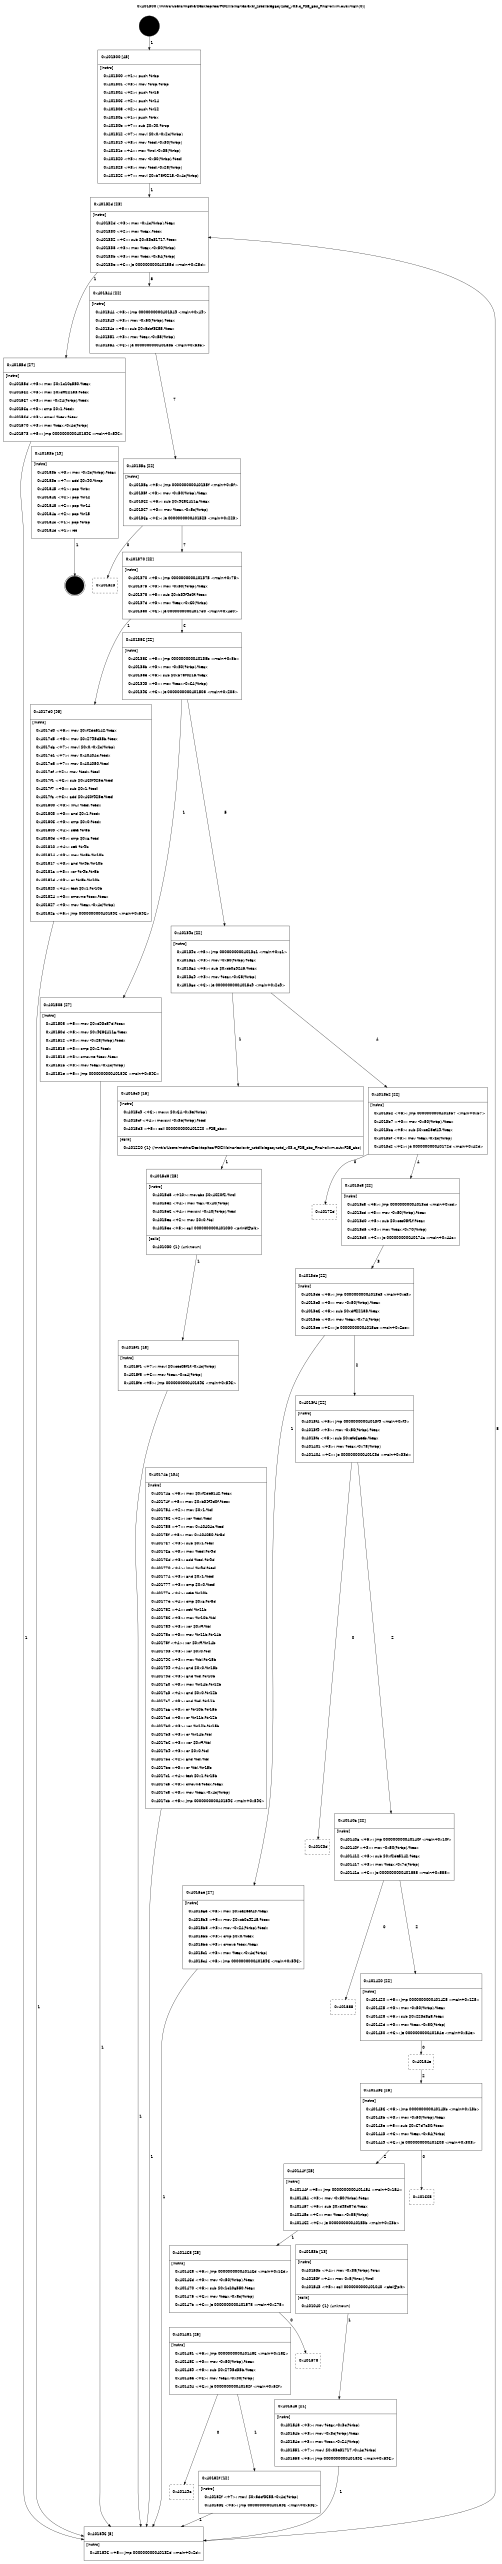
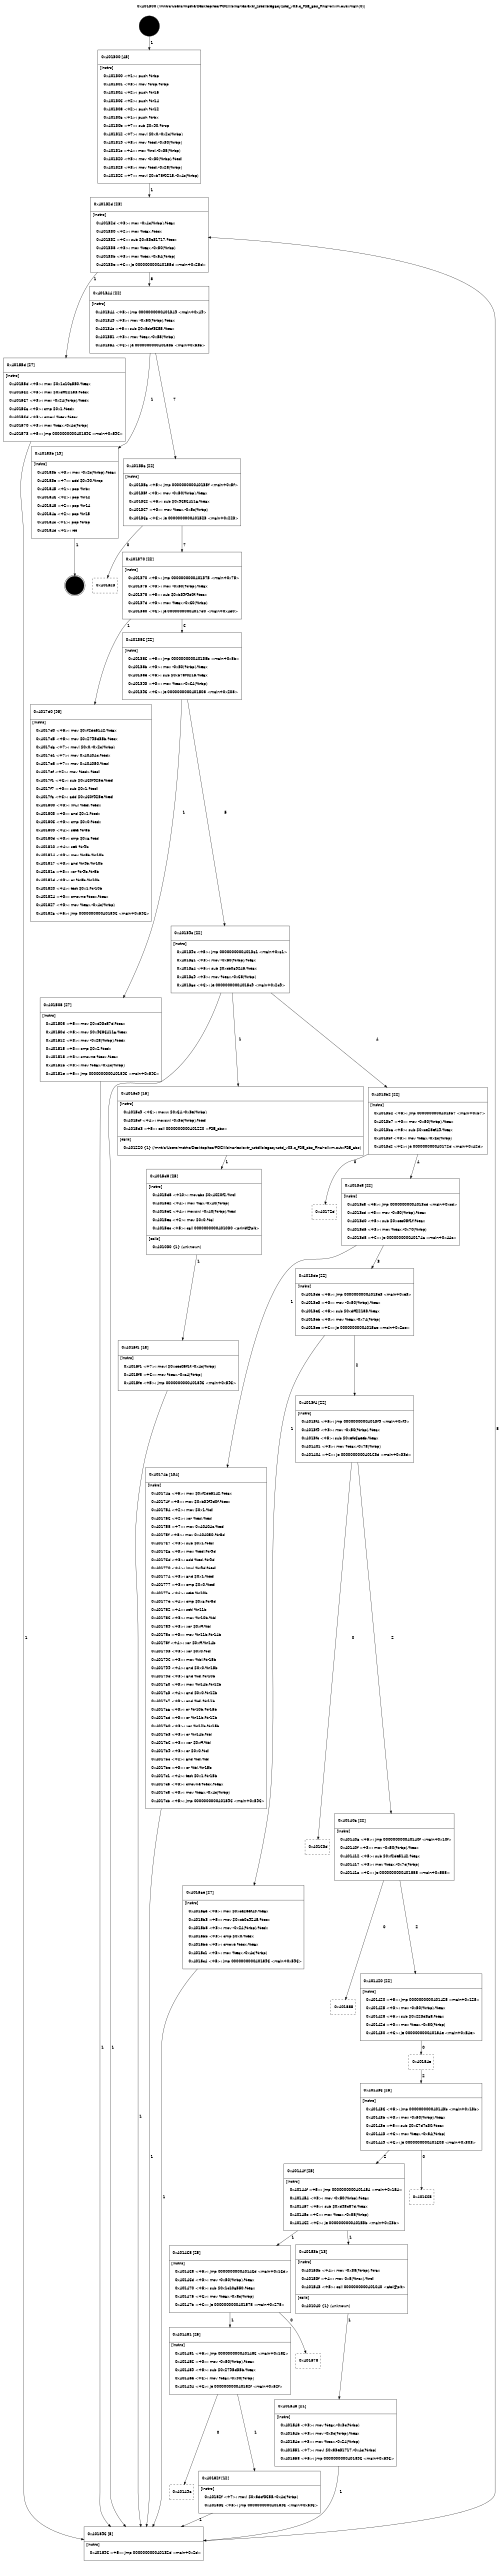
  digraph {
    fontname="DejaVu Sans"
    label="0x401300 (/mnt/c/Users/mathe/Desktop/tcc/POCII/binaries/extr_zstdliblegacyzstd_v03.c_FSE_abs_Final-ollvm.out::main(0))"
    labelloc=t
    node [fontname="DejaVu Sans" shape=record]
    edge [fontname="DejaVu Sans"]
    Entry [fillcolor=black height=0.3 shape=circle style=filled width=0.3]
    n2 [label="{\n     0x401300 [45]\l\n     | [instrs]\l\n     &nbsp;&nbsp;0x401300 \<+1\>: push %rbp\l\n     &nbsp;&nbsp;0x401301 \<+3\>: mov %rsp,%rbp\l\n     &nbsp;&nbsp;0x401304 \<+2\>: push %r15\l\n     &nbsp;&nbsp;0x401306 \<+2\>: push %r14\l\n     &nbsp;&nbsp;0x401308 \<+2\>: push %r12\l\n     &nbsp;&nbsp;0x40130a \<+1\>: push %rbx\l\n     &nbsp;&nbsp;0x40130b \<+7\>: sub $0x90,%rsp\l\n     &nbsp;&nbsp;0x401312 \<+7\>: movl $0x0,-0x2c(%rbp)\l\n     &nbsp;&nbsp;0x401319 \<+3\>: mov %edi,-0x30(%rbp)\l\n     &nbsp;&nbsp;0x40131c \<+4\>: mov %rsi,-0x38(%rbp)\l\n     &nbsp;&nbsp;0x401320 \<+3\>: mov -0x30(%rbp),%edi\l\n     &nbsp;&nbsp;0x401323 \<+3\>: mov %edi,-0x28(%rbp)\l\n     &nbsp;&nbsp;0x401326 \<+7\>: movl $0xb78f0215,-0x4c(%rbp)\l\n  }"]
    n3 [label="{\n     0x40132d [23]\l\n     | [instrs]\l\n     &nbsp;&nbsp;0x40132d \<+3\>: mov -0x4c(%rbp),%eax\l\n     &nbsp;&nbsp;0x401330 \<+2\>: mov %eax,%ecx\l\n     &nbsp;&nbsp;0x401332 \<+6\>: sub $0x83e31717,%ecx\l\n     &nbsp;&nbsp;0x401338 \<+3\>: mov %eax,-0x50(%rbp)\l\n     &nbsp;&nbsp;0x40133b \<+3\>: mov %ecx,-0x54(%rbp)\l\n     &nbsp;&nbsp;0x40133e \<+6\>: je 000000000040155d \<main+0x25d\>\l\n  }"]
    n4 [label="{\n     0x40155d [27]\l\n     | [instrs]\l\n     &nbsp;&nbsp;0x40155d \<+5\>: mov $0x1c10a550,%eax\l\n     &nbsp;&nbsp;0x401562 \<+5\>: mov $0xdff22183,%ecx\l\n     &nbsp;&nbsp;0x401567 \<+3\>: mov -0x24(%rbp),%edx\l\n     &nbsp;&nbsp;0x40156a \<+3\>: cmp $0x1,%edx\l\n     &nbsp;&nbsp;0x40156d \<+3\>: cmovl %ecx,%eax\l\n     &nbsp;&nbsp;0x401570 \<+3\>: mov %eax,-0x4c(%rbp)\l\n     &nbsp;&nbsp;0x401573 \<+5\>: jmp 0000000000401896 \<main+0x596\>\l\n  }"]
    n5 [label="{\n     0x401344 [22]\l\n     | [instrs]\l\n     &nbsp;&nbsp;0x401344 \<+5\>: jmp 0000000000401349 \<main+0x49\>\l\n     &nbsp;&nbsp;0x401349 \<+3\>: mov -0x50(%rbp),%eax\l\n     &nbsp;&nbsp;0x40134c \<+5\>: sub $0x8dcf3655,%eax\l\n     &nbsp;&nbsp;0x401351 \<+3\>: mov %eax,-0x58(%rbp)\l\n     &nbsp;&nbsp;0x401354 \<+6\>: je 000000000040183b \<main+0x53b\>\l\n  }"]
    n6 [label="{\n     0x401896 [5]\l\n     | [instrs]\l\n     &nbsp;&nbsp;0x401896 \<+5\>: jmp 000000000040132d \<main+0x2d\>\l\n  }"]
    n7 [label="{\n     0x40183b [19]\l\n     | [instrs]\l\n     &nbsp;&nbsp;0x40183b \<+3\>: mov -0x2c(%rbp),%eax\l\n     &nbsp;&nbsp;0x40183e \<+7\>: add $0x90,%rsp\l\n     &nbsp;&nbsp;0x401845 \<+1\>: pop %rbx\l\n     &nbsp;&nbsp;0x401846 \<+2\>: pop %r12\l\n     &nbsp;&nbsp;0x401848 \<+2\>: pop %r14\l\n     &nbsp;&nbsp;0x40184a \<+2\>: pop %r15\l\n     &nbsp;&nbsp;0x40184c \<+1\>: pop %rbp\l\n     &nbsp;&nbsp;0x40184d \<+1\>: ret\l\n  }"]
    n8 [label="{\n     0x40135a [22]\l\n     | [instrs]\l\n     &nbsp;&nbsp;0x40135a \<+5\>: jmp 000000000040135f \<main+0x5f\>\l\n     &nbsp;&nbsp;0x40135f \<+3\>: mov -0x50(%rbp),%eax\l\n     &nbsp;&nbsp;0x401362 \<+5\>: sub $0x9686411a,%eax\l\n     &nbsp;&nbsp;0x401367 \<+3\>: mov %eax,-0x5c(%rbp)\l\n     &nbsp;&nbsp;0x40136a \<+6\>: je 0000000000401523 \<main+0x223\>\l\n  }"]
    Exit [fillcolor=black height=0.3 peripheries=2 shape=circle style=filled width=0.3]
    n10 [label="{\n     0x401523\l\n  }" style=dashed]
    n11 [label="{\n     0x401370 [22]\l\n     | [instrs]\l\n     &nbsp;&nbsp;0x401370 \<+5\>: jmp 0000000000401375 \<main+0x75\>\l\n     &nbsp;&nbsp;0x401375 \<+3\>: mov -0x50(%rbp),%eax\l\n     &nbsp;&nbsp;0x401378 \<+5\>: sub $0xb39f9d0f,%eax\l\n     &nbsp;&nbsp;0x40137d \<+3\>: mov %eax,-0x60(%rbp)\l\n     &nbsp;&nbsp;0x401380 \<+6\>: je 00000000004017d0 \<main+0x4d0\>\l\n  }"]
    n12 [label="{\n     0x4017d0 [95]\l\n     | [instrs]\l\n     &nbsp;&nbsp;0x4017d0 \<+5\>: mov $0xf2de5142,%eax\l\n     &nbsp;&nbsp;0x4017d5 \<+5\>: mov $0x2795d35b,%ecx\l\n     &nbsp;&nbsp;0x4017da \<+7\>: movl $0x0,-0x2c(%rbp)\l\n     &nbsp;&nbsp;0x4017e1 \<+7\>: mov 0x40404c,%edx\l\n     &nbsp;&nbsp;0x4017e8 \<+7\>: mov 0x404050,%esi\l\n     &nbsp;&nbsp;0x4017ef \<+2\>: mov %edx,%edi\l\n     &nbsp;&nbsp;0x4017f1 \<+6\>: sub $0x460f925e,%edi\l\n     &nbsp;&nbsp;0x4017f7 \<+3\>: sub $0x1,%edi\l\n     &nbsp;&nbsp;0x4017fa \<+6\>: add $0x460f925e,%edi\l\n     &nbsp;&nbsp;0x401800 \<+3\>: imul %edi,%edx\l\n     &nbsp;&nbsp;0x401803 \<+3\>: and $0x1,%edx\l\n     &nbsp;&nbsp;0x401806 \<+3\>: cmp $0x0,%edx\l\n     &nbsp;&nbsp;0x401809 \<+4\>: sete %r8b\l\n     &nbsp;&nbsp;0x40180d \<+3\>: cmp $0xa,%esi\l\n     &nbsp;&nbsp;0x401810 \<+4\>: setl %r9b\l\n     &nbsp;&nbsp;0x401814 \<+3\>: mov %r8b,%r10b\l\n     &nbsp;&nbsp;0x401817 \<+3\>: and %r9b,%r10b\l\n     &nbsp;&nbsp;0x40181a \<+3\>: xor %r9b,%r8b\l\n     &nbsp;&nbsp;0x40181d \<+3\>: or %r8b,%r10b\l\n     &nbsp;&nbsp;0x401820 \<+4\>: test $0x1,%r10b\l\n     &nbsp;&nbsp;0x401824 \<+3\>: cmovne %ecx,%eax\l\n     &nbsp;&nbsp;0x401827 \<+3\>: mov %eax,-0x4c(%rbp)\l\n     &nbsp;&nbsp;0x40182a \<+5\>: jmp 0000000000401896 \<main+0x596\>\l\n  }"]
    n13 [label="{\n     0x401386 [22]\l\n     | [instrs]\l\n     &nbsp;&nbsp;0x401386 \<+5\>: jmp 000000000040138b \<main+0x8b\>\l\n     &nbsp;&nbsp;0x40138b \<+3\>: mov -0x50(%rbp),%eax\l\n     &nbsp;&nbsp;0x40138e \<+5\>: sub $0xb78f0215,%eax\l\n     &nbsp;&nbsp;0x401393 \<+3\>: mov %eax,-0x64(%rbp)\l\n     &nbsp;&nbsp;0x401396 \<+6\>: je 0000000000401508 \<main+0x208\>\l\n  }"]
    n14 [label="{\n     0x40149a\l\n  }" style=dashed]
    n15 [label="{\n     0x401508 [27]\l\n     | [instrs]\l\n     &nbsp;&nbsp;0x401508 \<+5\>: mov $0xd93c87d,%eax\l\n     &nbsp;&nbsp;0x40150d \<+5\>: mov $0x9686411a,%ecx\l\n     &nbsp;&nbsp;0x401512 \<+3\>: mov -0x28(%rbp),%edx\l\n     &nbsp;&nbsp;0x401515 \<+3\>: cmp $0x2,%edx\l\n     &nbsp;&nbsp;0x401518 \<+3\>: cmovne %ecx,%eax\l\n     &nbsp;&nbsp;0x40151b \<+3\>: mov %eax,-0x4c(%rbp)\l\n     &nbsp;&nbsp;0x40151e \<+5\>: jmp 0000000000401896 \<main+0x596\>\l\n  }"]
    n16 [label="{\n     0x40139c [22]\l\n     | [instrs]\l\n     &nbsp;&nbsp;0x40139c \<+5\>: jmp 00000000004013a1 \<main+0xa1\>\l\n     &nbsp;&nbsp;0x4013a1 \<+3\>: mov -0x50(%rbp),%eax\l\n     &nbsp;&nbsp;0x4013a4 \<+5\>: sub $0xcb0a9245,%eax\l\n     &nbsp;&nbsp;0x4013a9 \<+3\>: mov %eax,-0x68(%rbp)\l\n     &nbsp;&nbsp;0x4013ac \<+6\>: je 00000000004015c9 \<main+0x2c9\>\l\n  }"]
    n17 [label="{\n     0x40182f [12]\l\n     | [instrs]\l\n     &nbsp;&nbsp;0x40182f \<+7\>: movl $0x8dcf3655,-0x4c(%rbp)\l\n     &nbsp;&nbsp;0x401836 \<+5\>: jmp 0000000000401896 \<main+0x596\>\l\n  }"]
    n18 [label="{\n     0x4015c9 [15]\l\n     | [instrs]\l\n     &nbsp;&nbsp;0x4015c9 \<+6\>: movw $0x64,-0x3e(%rbp)\l\n     &nbsp;&nbsp;0x4015cf \<+4\>: movswl -0x3e(%rbp),%edi\l\n     &nbsp;&nbsp;0x4015d3 \<+5\>: call 0000000000401220 \<FSE_abs\>\l\n     | [calls]\l\n     &nbsp;&nbsp;0x401220 \{1\} (/mnt/c/Users/mathe/Desktop/tcc/POCII/binaries/extr_zstdliblegacyzstd_v03.c_FSE_abs_Final-ollvm.out::FSE_abs)\l\n  }"]
    n19 [label="{\n     0x4013b2 [22]\l\n     | [instrs]\l\n     &nbsp;&nbsp;0x4013b2 \<+5\>: jmp 00000000004013b7 \<main+0xb7\>\l\n     &nbsp;&nbsp;0x4013b7 \<+3\>: mov -0x50(%rbp),%eax\l\n     &nbsp;&nbsp;0x4013ba \<+5\>: sub $0xce28ef49,%eax\l\n     &nbsp;&nbsp;0x4013bf \<+3\>: mov %eax,-0x6c(%rbp)\l\n     &nbsp;&nbsp;0x4013c2 \<+6\>: je 000000000040172d \<main+0x42d\>\l\n  }"]
    n20 [label="{\n     0x401481 [25]\l\n     | [instrs]\l\n     &nbsp;&nbsp;0x401481 \<+5\>: jmp 0000000000401486 \<main+0x186\>\l\n     &nbsp;&nbsp;0x401486 \<+3\>: mov -0x50(%rbp),%eax\l\n     &nbsp;&nbsp;0x401489 \<+5\>: sub $0x2795d35b,%eax\l\n     &nbsp;&nbsp;0x40148e \<+6\>: mov %eax,-0x90(%rbp)\l\n     &nbsp;&nbsp;0x401494 \<+6\>: je 000000000040182f \<main+0x52f\>\l\n  }"]
    n21 [label="{\n     0x4015d8 [25]\l\n     | [instrs]\l\n     &nbsp;&nbsp;0x4015d8 \<+10\>: movabs $0x4020f2,%rdi\l\n     &nbsp;&nbsp;0x4015e2 \<+4\>: mov %ax,-0x40(%rbp)\l\n     &nbsp;&nbsp;0x4015e6 \<+4\>: movswl -0x40(%rbp),%esi\l\n     &nbsp;&nbsp;0x4015ea \<+2\>: mov $0x0,%al\l\n     &nbsp;&nbsp;0x4015ec \<+5\>: call 0000000000401030 \<printf@plt\>\l\n     | [calls]\l\n     &nbsp;&nbsp;0x401030 \{1\} (unknown)\l\n  }"]
    n22 [label="{\n     0x40172d\l\n  }" style=dashed]
    n23 [label="{\n     0x4013c8 [22]\l\n     | [instrs]\l\n     &nbsp;&nbsp;0x4013c8 \<+5\>: jmp 00000000004013cd \<main+0xcd\>\l\n     &nbsp;&nbsp;0x4013cd \<+3\>: mov -0x50(%rbp),%eax\l\n     &nbsp;&nbsp;0x4013d0 \<+5\>: sub $0xcec05f1f,%eax\l\n     &nbsp;&nbsp;0x4013d5 \<+3\>: mov %eax,-0x70(%rbp)\l\n     &nbsp;&nbsp;0x4013d8 \<+6\>: je 000000000040174a \<main+0x44a\>\l\n  }"]
    n24 [label="{\n     0x401578\l\n  }" style=dashed]
    n25 [label="{\n     0x4015f1 [18]\l\n     | [instrs]\l\n     &nbsp;&nbsp;0x4015f1 \<+7\>: movl $0xcec05f1f,-0x4c(%rbp)\l\n     &nbsp;&nbsp;0x4015f8 \<+6\>: mov %eax,-0xa4(%rbp)\l\n     &nbsp;&nbsp;0x4015fe \<+5\>: jmp 0000000000401896 \<main+0x596\>\l\n  }"]
    n26 [label="{\n     0x40174a [134]\l\n     | [instrs]\l\n     &nbsp;&nbsp;0x40174a \<+5\>: mov $0xf2de5142,%eax\l\n     &nbsp;&nbsp;0x40174f \<+5\>: mov $0xb39f9d0f,%ecx\l\n     &nbsp;&nbsp;0x401754 \<+2\>: mov $0x1,%dl\l\n     &nbsp;&nbsp;0x401756 \<+2\>: xor %esi,%esi\l\n     &nbsp;&nbsp;0x401758 \<+7\>: mov 0x40404c,%edi\l\n     &nbsp;&nbsp;0x40175f \<+8\>: mov 0x404050,%r8d\l\n     &nbsp;&nbsp;0x401767 \<+3\>: sub $0x1,%esi\l\n     &nbsp;&nbsp;0x40176a \<+3\>: mov %edi,%r9d\l\n     &nbsp;&nbsp;0x40176d \<+3\>: add %esi,%r9d\l\n     &nbsp;&nbsp;0x401770 \<+4\>: imul %r9d,%edi\l\n     &nbsp;&nbsp;0x401774 \<+3\>: and $0x1,%edi\l\n     &nbsp;&nbsp;0x401777 \<+3\>: cmp $0x0,%edi\l\n     &nbsp;&nbsp;0x40177a \<+4\>: sete %r10b\l\n     &nbsp;&nbsp;0x40177e \<+4\>: cmp $0xa,%r8d\l\n     &nbsp;&nbsp;0x401782 \<+4\>: setl %r11b\l\n     &nbsp;&nbsp;0x401786 \<+3\>: mov %r10b,%bl\l\n     &nbsp;&nbsp;0x401789 \<+3\>: xor $0xff,%bl\l\n     &nbsp;&nbsp;0x40178c \<+3\>: mov %r11b,%r14b\l\n     &nbsp;&nbsp;0x40178f \<+4\>: xor $0xff,%r14b\l\n     &nbsp;&nbsp;0x401793 \<+3\>: xor $0x0,%dl\l\n     &nbsp;&nbsp;0x401796 \<+3\>: mov %bl,%r15b\l\n     &nbsp;&nbsp;0x401799 \<+4\>: and $0x0,%r15b\l\n     &nbsp;&nbsp;0x40179d \<+3\>: and %dl,%r10b\l\n     &nbsp;&nbsp;0x4017a0 \<+3\>: mov %r14b,%r12b\l\n     &nbsp;&nbsp;0x4017a3 \<+4\>: and $0x0,%r12b\l\n     &nbsp;&nbsp;0x4017a7 \<+3\>: and %dl,%r11b\l\n     &nbsp;&nbsp;0x4017aa \<+3\>: or %r10b,%r15b\l\n     &nbsp;&nbsp;0x4017ad \<+3\>: or %r11b,%r12b\l\n     &nbsp;&nbsp;0x4017b0 \<+3\>: xor %r12b,%r15b\l\n     &nbsp;&nbsp;0x4017b3 \<+3\>: or %r14b,%bl\l\n     &nbsp;&nbsp;0x4017b6 \<+3\>: xor $0xff,%bl\l\n     &nbsp;&nbsp;0x4017b9 \<+3\>: or $0x0,%dl\l\n     &nbsp;&nbsp;0x4017bc \<+2\>: and %dl,%bl\l\n     &nbsp;&nbsp;0x4017be \<+3\>: or %bl,%r15b\l\n     &nbsp;&nbsp;0x4017c1 \<+4\>: test $0x1,%r15b\l\n     &nbsp;&nbsp;0x4017c5 \<+3\>: cmovne %ecx,%eax\l\n     &nbsp;&nbsp;0x4017c8 \<+3\>: mov %eax,-0x4c(%rbp)\l\n     &nbsp;&nbsp;0x4017cb \<+5\>: jmp 0000000000401896 \<main+0x596\>\l\n  }"]
    n27 [label="{\n     0x4013de [22]\l\n     | [instrs]\l\n     &nbsp;&nbsp;0x4013de \<+5\>: jmp 00000000004013e3 \<main+0xe3\>\l\n     &nbsp;&nbsp;0x4013e3 \<+3\>: mov -0x50(%rbp),%eax\l\n     &nbsp;&nbsp;0x4013e6 \<+5\>: sub $0xdff22183,%eax\l\n     &nbsp;&nbsp;0x4013eb \<+3\>: mov %eax,-0x74(%rbp)\l\n     &nbsp;&nbsp;0x4013ee \<+6\>: je 00000000004015ae \<main+0x2ae\>\l\n  }"]
    n28 [label="{\n     0x4015ae [27]\l\n     | [instrs]\l\n     &nbsp;&nbsp;0x4015ae \<+5\>: mov $0xce28ef49,%eax\l\n     &nbsp;&nbsp;0x4015b3 \<+5\>: mov $0xcb0a9245,%ecx\l\n     &nbsp;&nbsp;0x4015b8 \<+3\>: mov -0x24(%rbp),%edx\l\n     &nbsp;&nbsp;0x4015bb \<+3\>: cmp $0x0,%edx\l\n     &nbsp;&nbsp;0x4015be \<+3\>: cmove %ecx,%eax\l\n     &nbsp;&nbsp;0x4015c1 \<+3\>: mov %eax,-0x4c(%rbp)\l\n     &nbsp;&nbsp;0x4015c4 \<+5\>: jmp 0000000000401896 \<main+0x596\>\l\n  }"]
    n29 [label="{\n     0x4013f4 [22]\l\n     | [instrs]\l\n     &nbsp;&nbsp;0x4013f4 \<+5\>: jmp 00000000004013f9 \<main+0xf9\>\l\n     &nbsp;&nbsp;0x4013f9 \<+3\>: mov -0x50(%rbp),%eax\l\n     &nbsp;&nbsp;0x4013fc \<+5\>: sub $0xefc6aeeb,%eax\l\n     &nbsp;&nbsp;0x401401 \<+3\>: mov %eax,-0x78(%rbp)\l\n     &nbsp;&nbsp;0x401404 \<+6\>: je 000000000040163d \<main+0x33d\>\l\n  }"]
    n30 [label="{\n     0x40163d\l\n  }" style=dashed]
    n31 [label="{\n     0x40140a [22]\l\n     | [instrs]\l\n     &nbsp;&nbsp;0x40140a \<+5\>: jmp 000000000040140f \<main+0x10f\>\l\n     &nbsp;&nbsp;0x40140f \<+3\>: mov -0x50(%rbp),%eax\l\n     &nbsp;&nbsp;0x401412 \<+5\>: sub $0xf2de5142,%eax\l\n     &nbsp;&nbsp;0x401417 \<+3\>: mov %eax,-0x7c(%rbp)\l\n     &nbsp;&nbsp;0x40141a \<+6\>: je 0000000000401888 \<main+0x588\>\l\n  }"]
    n32 [label="{\n     0x401548 [21]\l\n     | [instrs]\l\n     &nbsp;&nbsp;0x401548 \<+3\>: mov %eax,-0x3c(%rbp)\l\n     &nbsp;&nbsp;0x40154b \<+3\>: mov -0x3c(%rbp),%eax\l\n     &nbsp;&nbsp;0x40154e \<+3\>: mov %eax,-0x24(%rbp)\l\n     &nbsp;&nbsp;0x401551 \<+7\>: movl $0x83e31717,-0x4c(%rbp)\l\n     &nbsp;&nbsp;0x401558 \<+5\>: jmp 0000000000401896 \<main+0x596\>\l\n  }"]
    n33 [label="{\n     0x401888\l\n  }" style=dashed]
    n34 [label="{\n     0x401420 [22]\l\n     | [instrs]\l\n     &nbsp;&nbsp;0x401420 \<+5\>: jmp 0000000000401425 \<main+0x125\>\l\n     &nbsp;&nbsp;0x401425 \<+3\>: mov -0x50(%rbp),%eax\l\n     &nbsp;&nbsp;0x401428 \<+5\>: sub $0x223d3a8,%eax\l\n     &nbsp;&nbsp;0x40142d \<+3\>: mov %eax,-0x80(%rbp)\l\n     &nbsp;&nbsp;0x401430 \<+6\>: je 000000000040184e \<main+0x54e\>\l\n  }"]
    n35 [label="{\n     0x401468 [25]\l\n     | [instrs]\l\n     &nbsp;&nbsp;0x401468 \<+5\>: jmp 000000000040146d \<main+0x16d\>\l\n     &nbsp;&nbsp;0x40146d \<+3\>: mov -0x50(%rbp),%eax\l\n     &nbsp;&nbsp;0x401470 \<+5\>: sub $0x1c10a550,%eax\l\n     &nbsp;&nbsp;0x401475 \<+6\>: mov %eax,-0x8c(%rbp)\l\n     &nbsp;&nbsp;0x40147b \<+6\>: je 0000000000401578 \<main+0x278\>\l\n  }"]
    n36 [label="{\n     0x40184e\l\n  }" style=dashed]
    n37 [label="{\n     0x40153b [13]\l\n     | [instrs]\l\n     &nbsp;&nbsp;0x40153b \<+4\>: mov -0x38(%rbp),%rax\l\n     &nbsp;&nbsp;0x40153f \<+4\>: mov 0x8(%rax),%rdi\l\n     &nbsp;&nbsp;0x401543 \<+5\>: call 0000000000401040 \<atoi@plt\>\l\n     | [calls]\l\n     &nbsp;&nbsp;0x401040 \{1\} (unknown)\l\n  }"]
    n38 [label="{\n     0x401436 [25]\l\n     | [instrs]\l\n     &nbsp;&nbsp;0x401436 \<+5\>: jmp 000000000040143b \<main+0x13b\>\l\n     &nbsp;&nbsp;0x40143b \<+3\>: mov -0x50(%rbp),%eax\l\n     &nbsp;&nbsp;0x40143e \<+5\>: sub $0x67d7a30,%eax\l\n     &nbsp;&nbsp;0x401443 \<+6\>: mov %eax,-0x84(%rbp)\l\n     &nbsp;&nbsp;0x401449 \<+6\>: je 0000000000401603 \<main+0x303\>\l\n  }"]
    n39 [label="{\n     0x40144f [25]\l\n     | [instrs]\l\n     &nbsp;&nbsp;0x40144f \<+5\>: jmp 0000000000401454 \<main+0x154\>\l\n     &nbsp;&nbsp;0x401454 \<+3\>: mov -0x50(%rbp),%eax\l\n     &nbsp;&nbsp;0x401457 \<+5\>: sub $0xd93c87d,%eax\l\n     &nbsp;&nbsp;0x40145c \<+6\>: mov %eax,-0x88(%rbp)\l\n     &nbsp;&nbsp;0x401462 \<+6\>: je 000000000040153b \<main+0x23b\>\l\n  }"]
    n40 [label="{\n     0x401603\l\n  }" style=dashed]
    Entry -> n2 [label=" 1"]
    n2 -> n3 [label=" 1"]
    n3 -> n4 [label=" 1"]
    n3 -> n5 [label=" 8"]
    n4 -> n6 [label=" 1"]
+   n5 -> n7 [label=" 1"]
    n5 -> n8 [label=" 7"]
    n6 -> n3 [label=" 8"]
    n7 -> Exit [label=" 1"]
    n8 -> n10 [label=" 0"]
    n8 -> n11 [label=" 7"]
    n11 -> n12 [label=" 1"]
    n11 -> n13 [label=" 6"]
-   n12 -> n6 [label=" 1"]
+   n16 -> n6 [label=" 1"]
    n13 -> n15 [label=" 1"]
    n13 -> n16 [label=" 5"]
    n15 -> n6 [label=" 1"]
    n16 -> n18 [label=" 1"]
    n16 -> n19 [label=" 4"]
    n17 -> n6 [label=" 1"]
    n18 -> n21 [label=" 1"]
    n19 -> n22 [label=" 0"]
    n19 -> n23 [label=" 4"]
    n20 -> n14 [label=" 0"]
    n20 -> n17 [label=" 1"]
    n21 -> n25 [label=" 1"]
+   n23 -> n26 [label=" 1"]
    n23 -> n27 [label=" 3"]
    n25 -> n6 [label=" 1"]
    n26 -> n6 [label=" 1"]
    n27 -> n28 [label=" 1"]
    n27 -> n29 [label=" 2"]
    n28 -> n6 [label=" 1"]
    n29 -> n30 [label=" 0"]
    n29 -> n31 [label=" 2"]
    n31 -> n33 [label=" 0"]
    n31 -> n34 [label=" 2"]
    n32 -> n6 [label=" 1"]
    n34 -> n36 [label=" 0"]
+   n35 -> n20 [label=" 1"]
    n35 -> n24 [label=" 0"]
    n36 -> n38 [label=" 2"]
    n37 -> n32 [label=" 1"]
    n38 -> n39 [label=" 2"]
    n38 -> n40 [label=" 0"]
    n39 -> n35 [label=" 1"]
+   n39 -> n37 [label=" 1"]
  }
